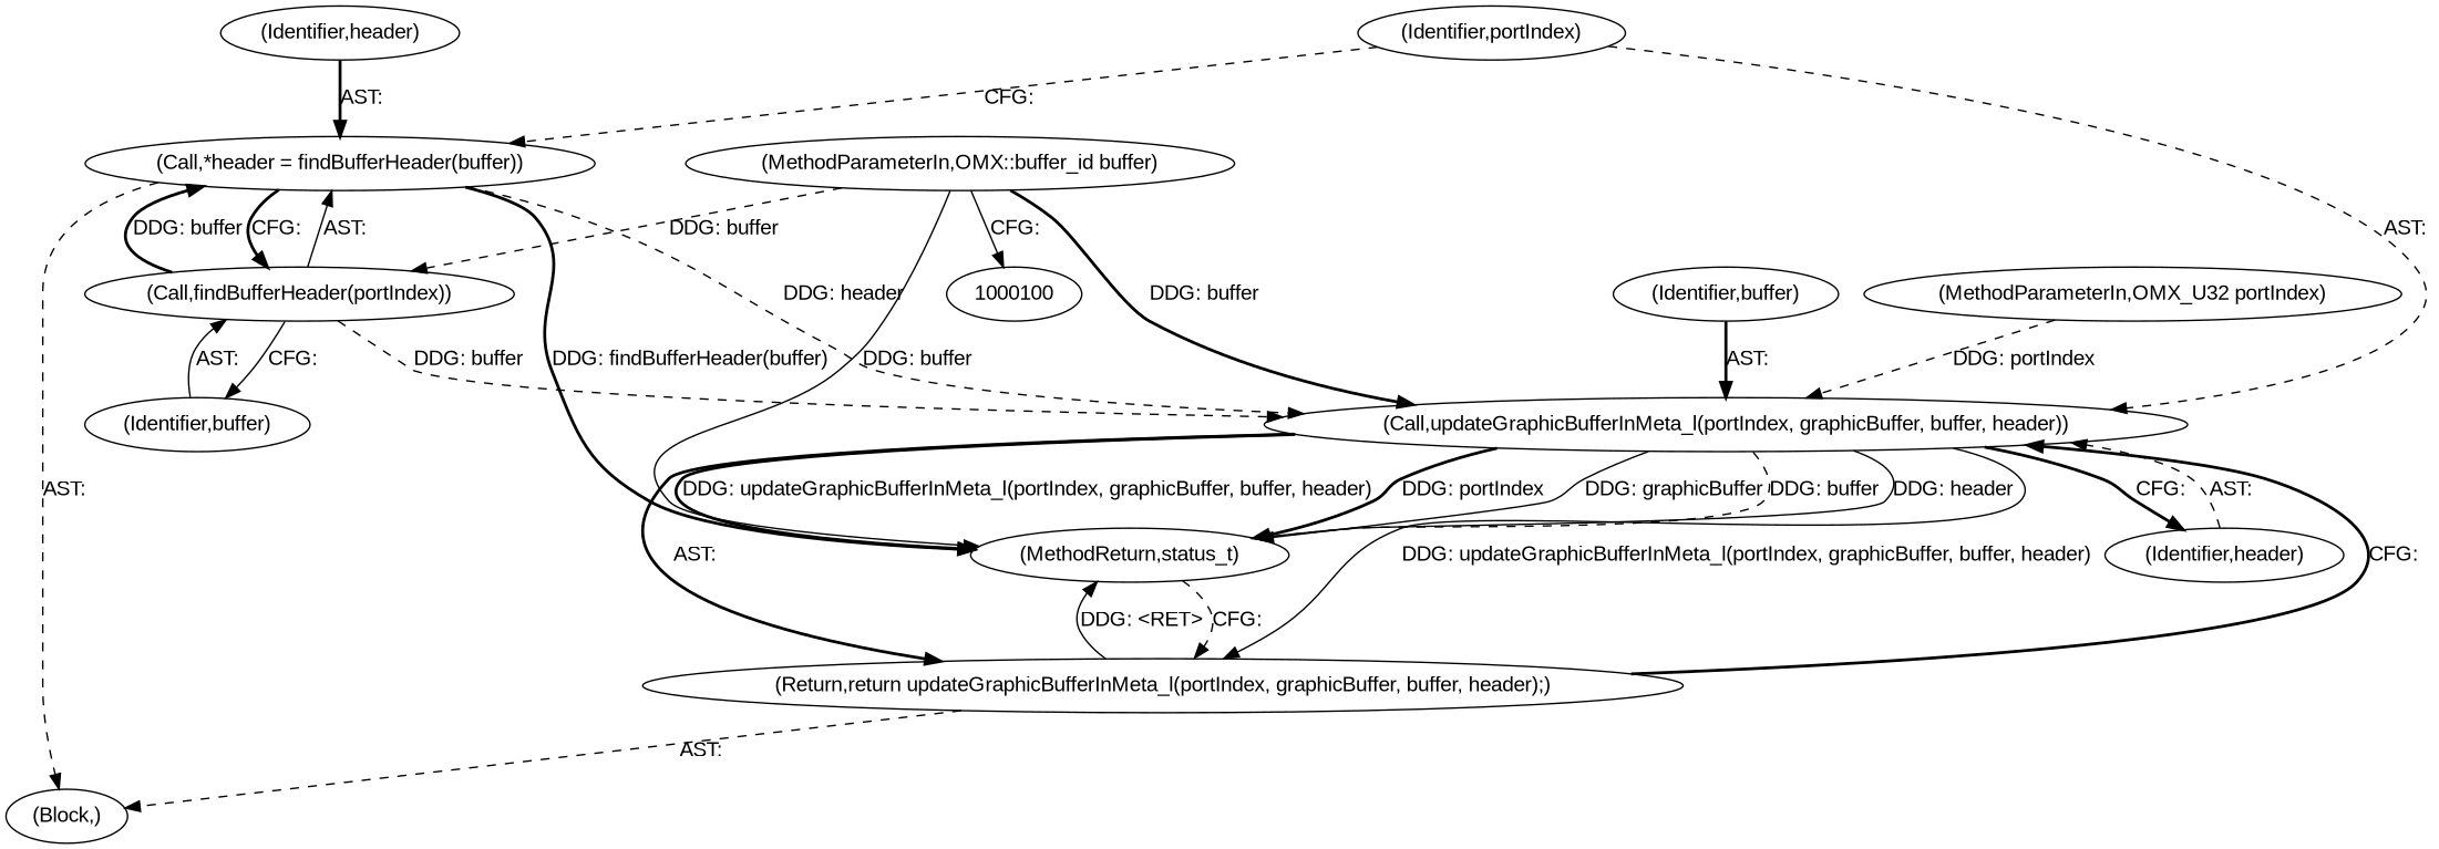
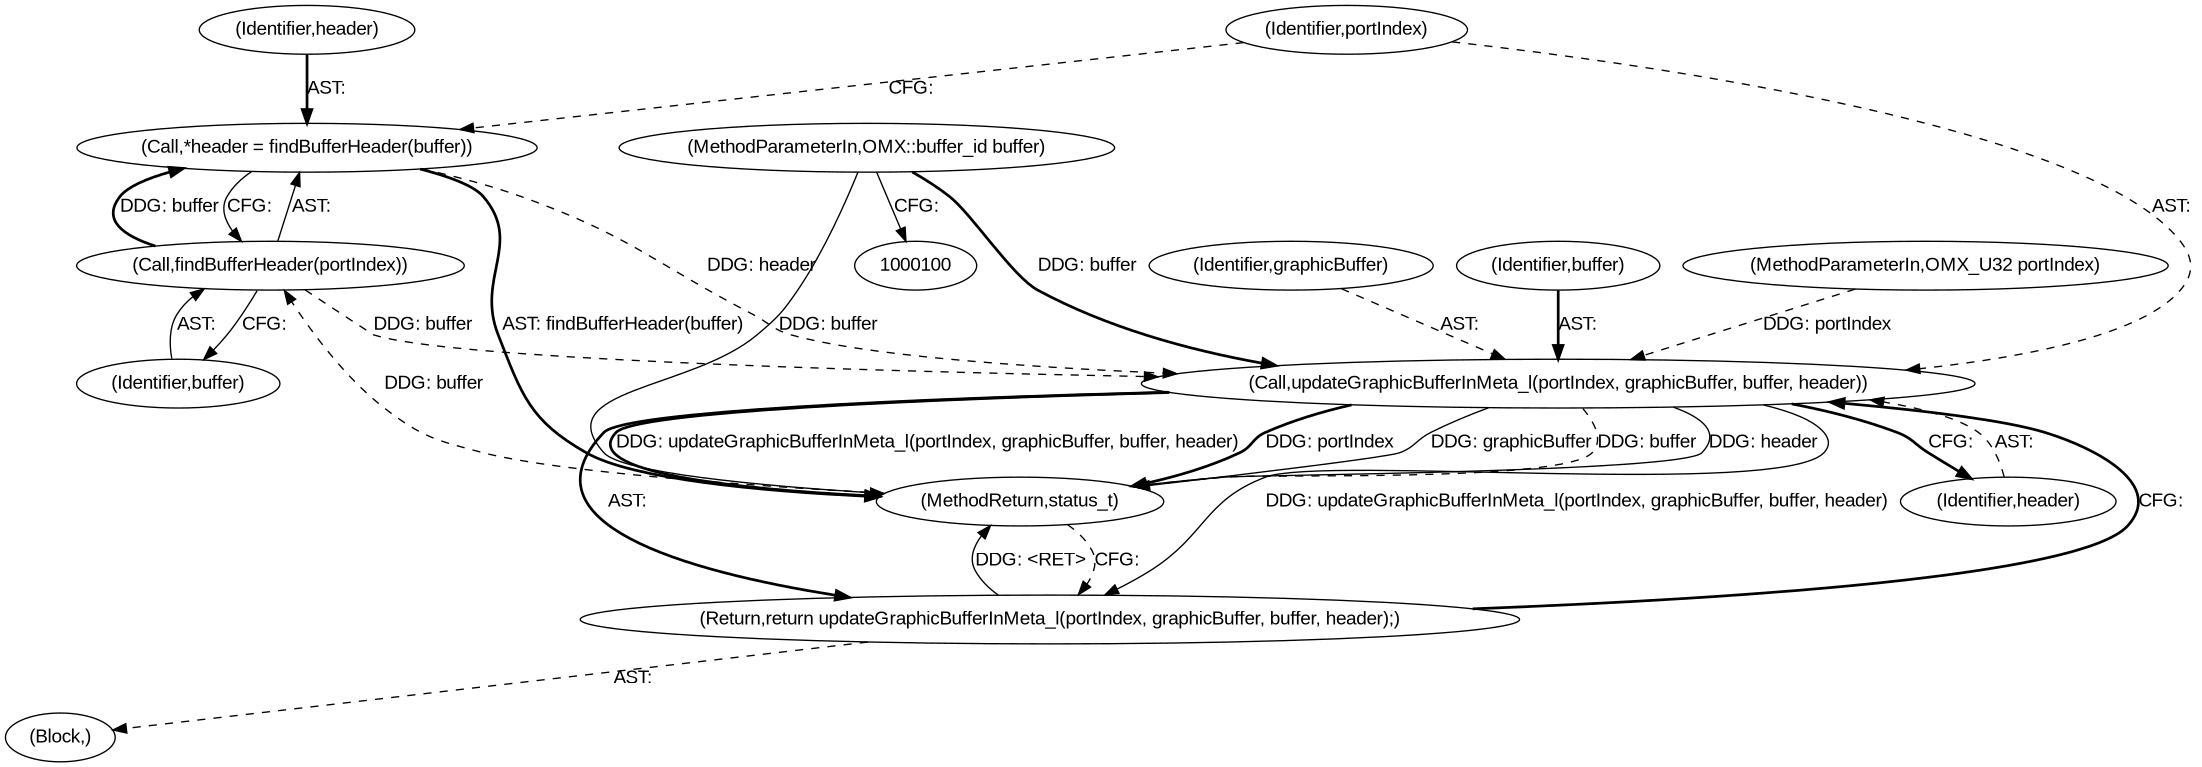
  digraph {
    fontname="Liberation Sans"
    node [fontname="Liberation Sans"]
    edge [fontname="Liberation Sans" style=dashed]
    n1 [label="(Call,*header = findBufferHeader(buffer))"]
    n2 [label="(Call,findBufferHeader(portIndex))"]
    n3 [label="(Call,updateGraphicBufferInMeta_l(portIndex, graphicBuffer, buffer, header))"]
    n4 [label="(Block,)"]
    n5 [label="(MethodReturn,status_t)"]
    n6 [label="(Identifier,buffer)"]
    n7 [label="(Return,return updateGraphicBufferInMeta_l(portIndex, graphicBuffer, buffer, header);)"]
    n8 [label="(Identifier,header)"]
    n9 [label="(MethodParameterIn,OMX::buffer_id buffer)"]
    1000100
+   n11 [label="(Identifier,graphicBuffer)"]
    n12 [label="(Identifier,buffer)"]
    n13 [label="(Identifier,portIndex)"]
    n14 [label="(MethodParameterIn,OMX_U32 portIndex)"]
    n15 [label="(Identifier,header)"]
-   n1 -> n2 [label="CFG: " style=bold]
+   n1 -> n2 [label="CFG: " style=solid]
    n1 -> n3 [label="DDG: header"]
-   n1 -> n4 [label="AST: "]
-   n1 -> n5 [label="DDG: findBufferHeader(buffer)" style=bold]
+   n1 -> n5 [label="AST: findBufferHeader(buffer)" style=bold]
    n2 -> n1 [label="AST: " style=solid]
    n2 -> n1 [label="DDG: buffer" style=bold]
    n2 -> n3 [label="DDG: buffer"]
    n2 -> n6 [label="CFG: " style=solid]
    n3 -> n5 [label="DDG: graphicBuffer" style=solid]
    n3 -> n5 [label="DDG: buffer"]
    n3 -> n5 [label="DDG: header" style=solid]
    n3 -> n5 [label="DDG: updateGraphicBufferInMeta_l(portIndex, graphicBuffer, buffer, header)" style=bold]
    n3 -> n5 [label="DDG: portIndex" style=bold]
    n3 -> n7 [label="AST: " style=bold]
    n3 -> n7 [label="DDG: updateGraphicBufferInMeta_l(portIndex, graphicBuffer, buffer, header)" style=solid]
    n3 -> n8 [label="CFG: " style=bold]
    n5 -> n7 [label="CFG: "]
    n6 -> n2 [label="AST: " style=solid]
    n7 -> n3 [label="CFG: " style=bold]
    n7 -> n4 [label="AST: "]
    n7 -> n5 [label="DDG: <RET>" style=solid]
    n8 -> n3 [label="AST: "]
-   n9 -> n2 [label="DDG: buffer"]
+   n5 -> n2 [label="DDG: buffer"]
    n9 -> n3 [label="DDG: buffer" style=bold]
    n9 -> n5 [label="DDG: buffer" style=solid]
    n9 -> 1000100 [label="CFG: " style=solid]
+   n11 -> n3 [label="AST: "]
    n12 -> n3 [label="AST: " style=bold]
    n13 -> n1 [label="CFG: "]
    n13 -> n3 [label="AST: "]
    n14 -> n3 [label="DDG: portIndex"]
    n15 -> n1 [label="AST: " style=bold]
  }
